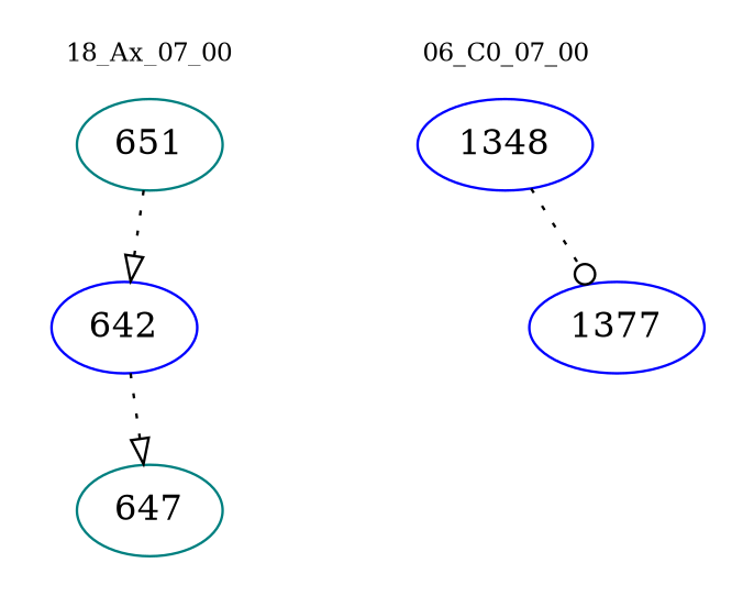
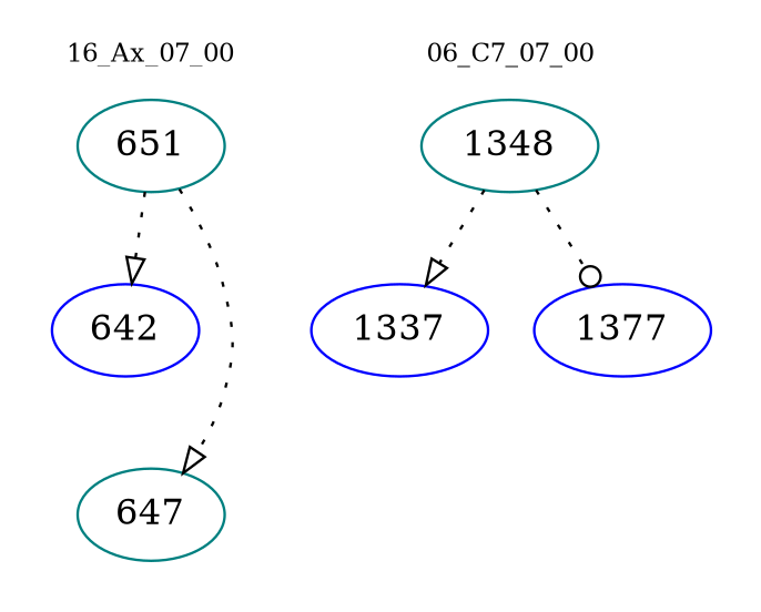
  digraph {
    node [color=teal]
    edge [arrowhead=onormal color=black style=dotted]
    n1 [label=651]
    n2 [color=blue label=642]
    n3 [label=647]
-   n4 [color=blue label=1348]
+   n4 [label=1348]
+   n5 [color=blue label=1337]
    n6 [color=blue label=1377]
    subgraph cluster_1 {
      color=white
      fontsize=10
-     label="18_Ax_07_00"
+     label="16_Ax_07_00"
      n1
      n2
      n3
    }
    subgraph cluster_2 {
      color=white
      fontsize=10
-     label="06_C0_07_00"
+     label="06_C7_07_00"
      n4
+     n5
      n6
    }
    n1 -> n2
-   n2 -> n3
+   n1 -> n3
+   n4 -> n5
    n4 -> n6 [arrowhead=odot]
  }
